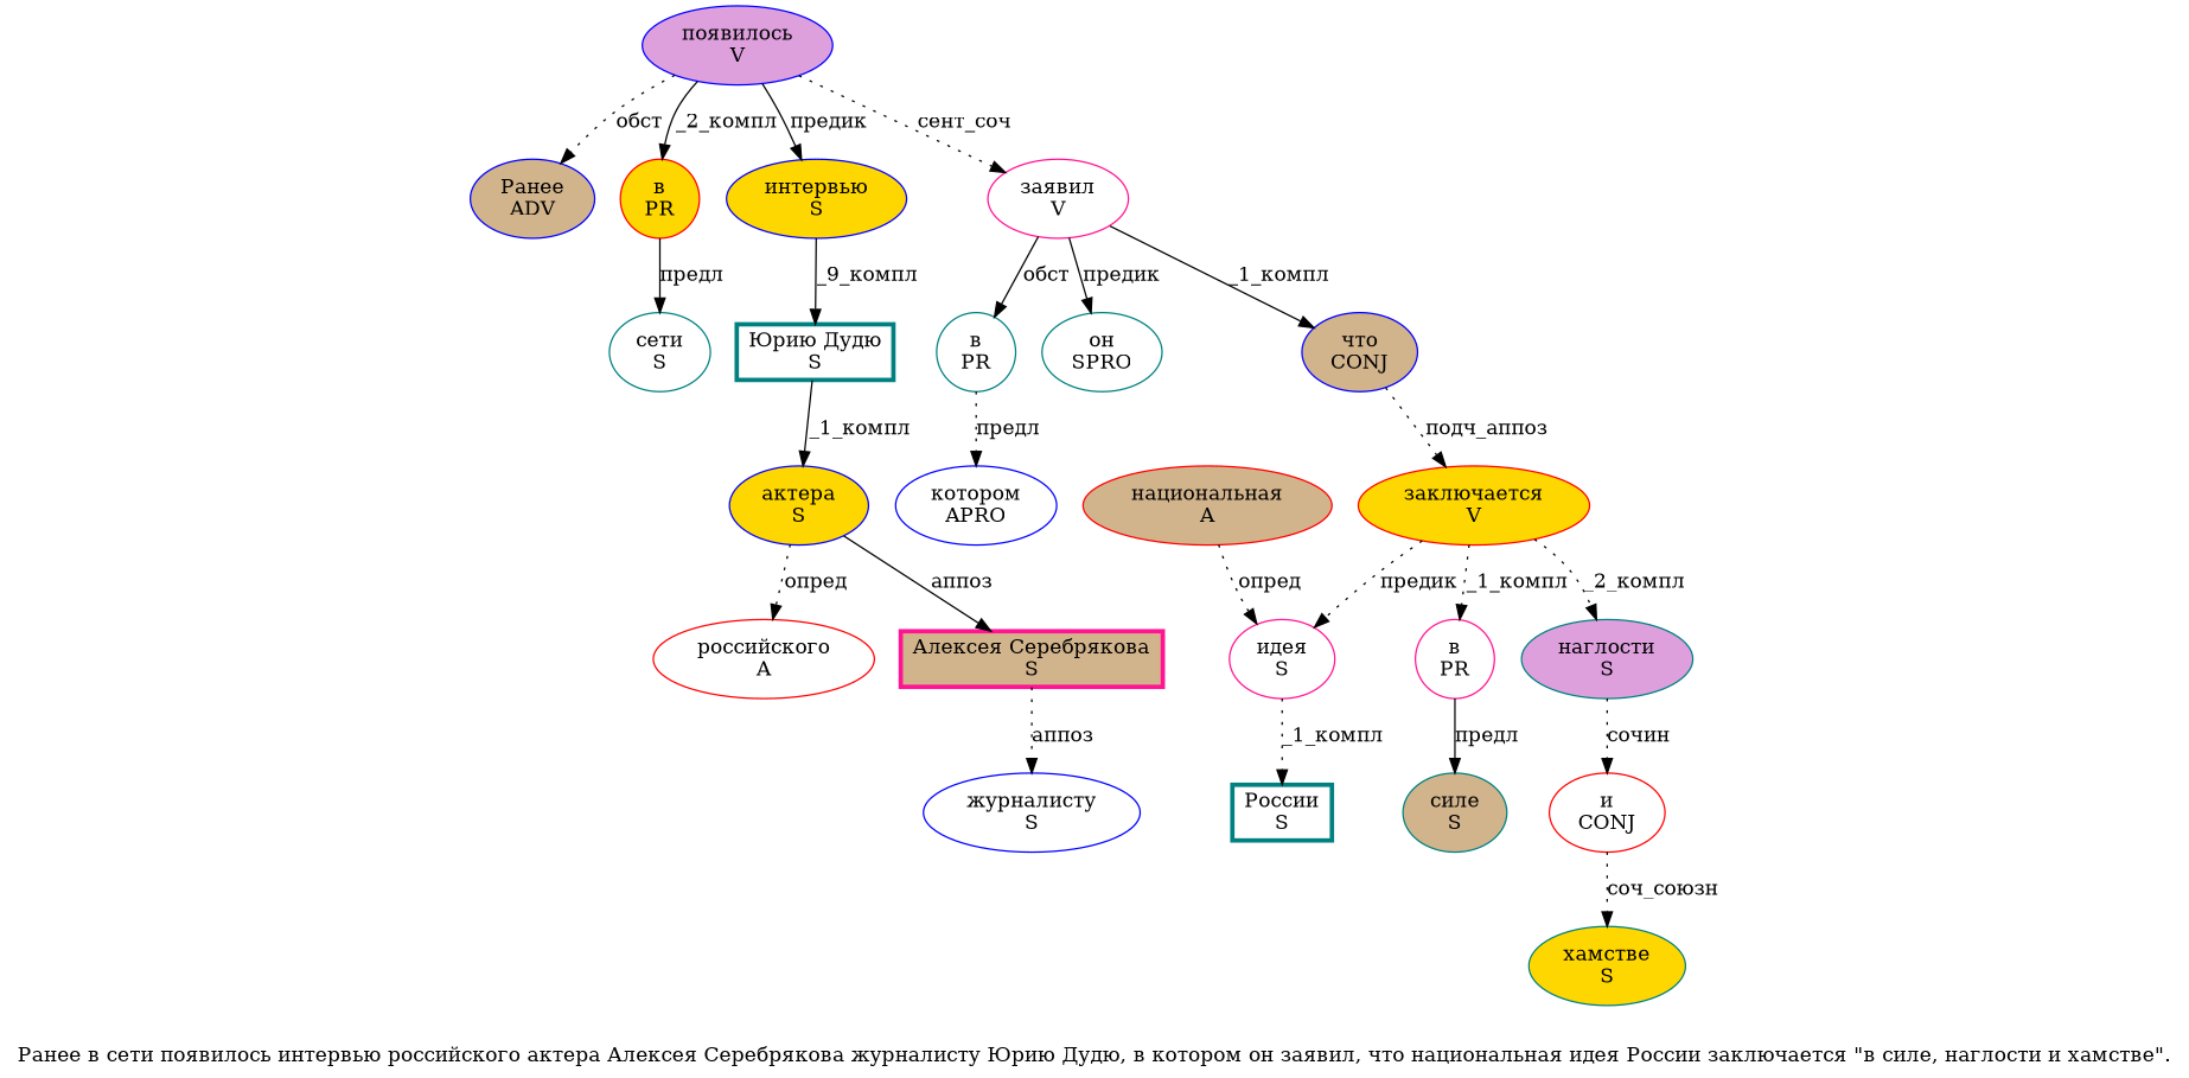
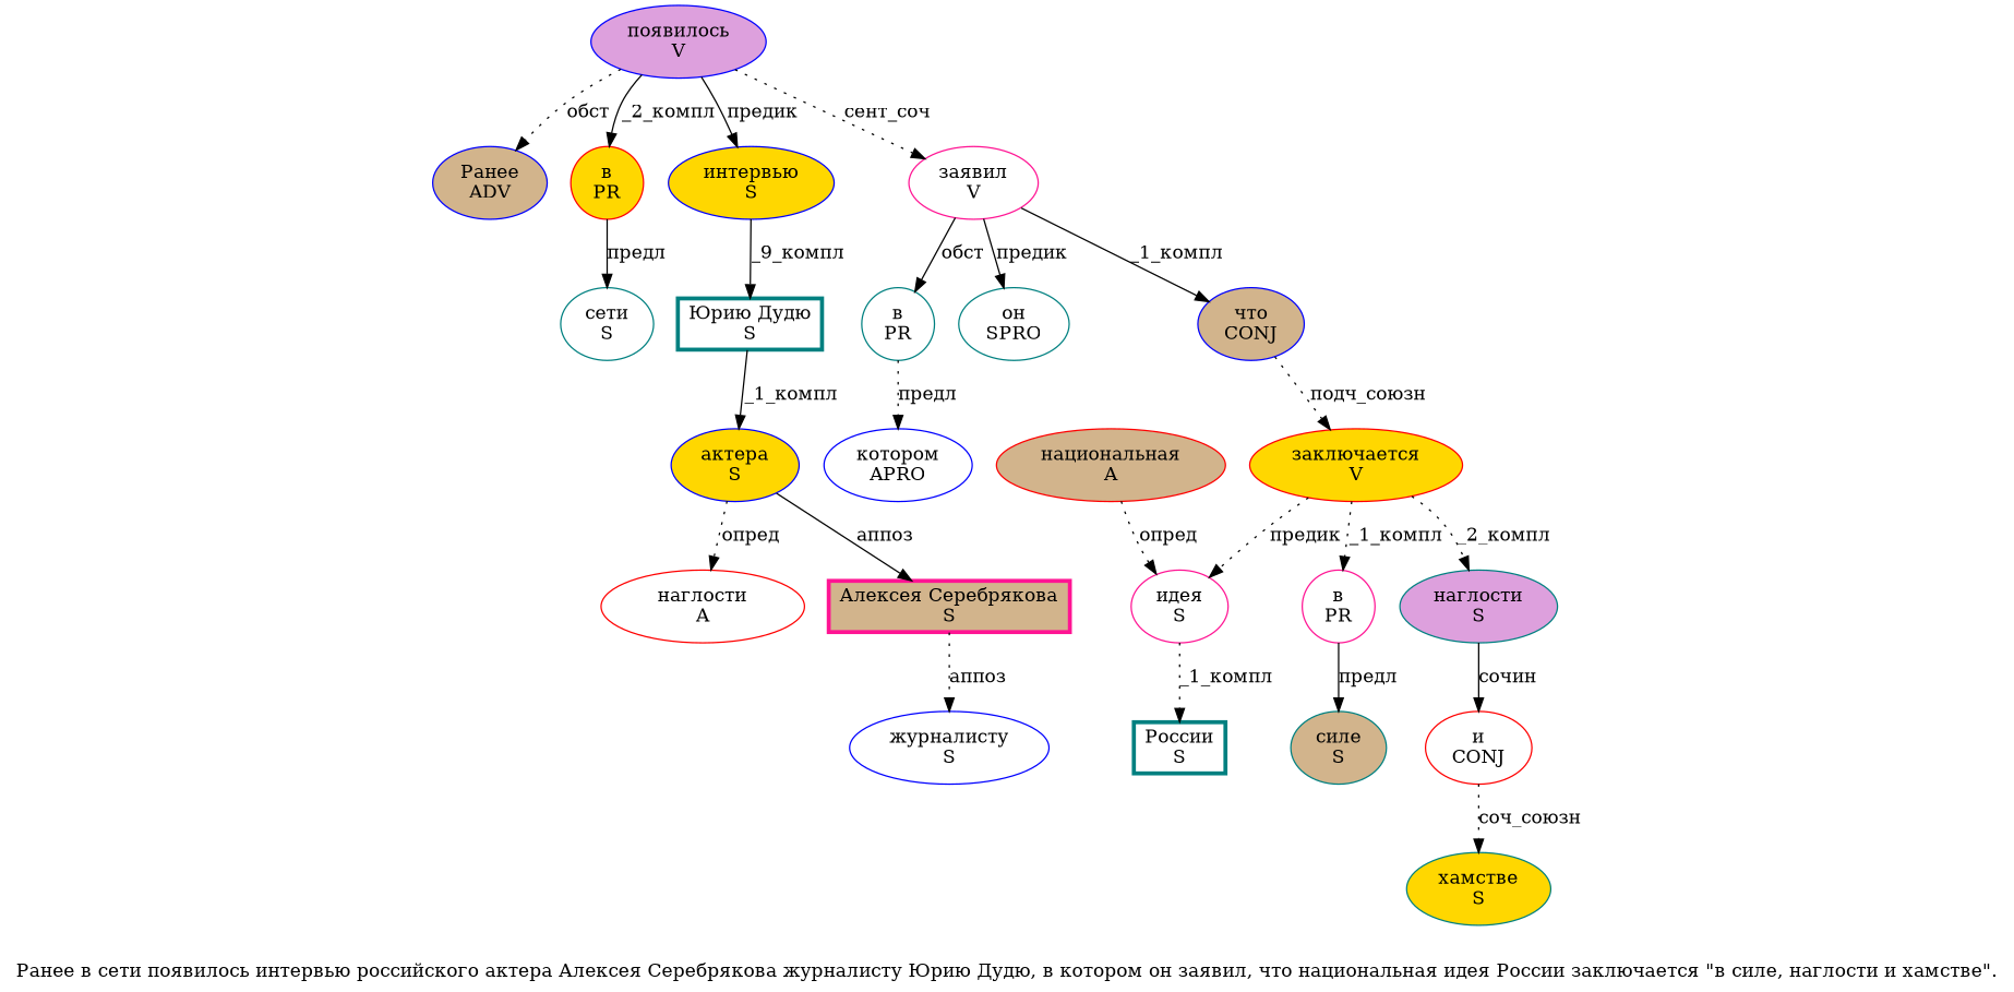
  digraph {
    label="Ранее в сети появилось интервью российского актера Алексея Серебрякова журналисту Юрию Дудю, в котором он заявил, что национальная идея России заключается \"в силе, наглости и хамстве\"."
    node [color=teal fillcolor=white penwidth=1 shape=ellipse style=filled]
    edge [style=dotted]
    n1 [color=blue fillcolor=tan label="Ранее\nADV"]
    n2 [color=red fillcolor=gold label="в\nPR"]
    n3 [label="сети\nS"]
    n4 [color=blue fillcolor=plum label="появилось\nV"]
    n5 [color=blue fillcolor=gold label="интервью\nS"]
    n6 [color=deeppink label="заявил\nV"]
    n7 [label="Юрию Дудю\nS" penwidth=3 shape=box]
    n8 [label="в\nPR"]
    n9 [label="он\nSPRO"]
    n10 [color=blue fillcolor=tan label="что\nCONJ"]
    n11 [color=blue fillcolor=gold label="актера\nS"]
-   n12 [color=red label="российского\nA"]
+   n12 [color=red label="наглости\nA"]
    n13 [color=deeppink fillcolor=tan label="Алексея Серебрякова\nS" penwidth=3 shape=box]
    n14 [color=blue label="журналисту\nS"]
    n15 [color=blue label="котором\nAPRO"]
    n16 [color=red fillcolor=gold label="заключается\nV"]
    n17 [color=deeppink label="идея\nS"]
    n18 [color=deeppink label="в\nPR"]
    n19 [fillcolor=plum label="наглости\nS"]
    n20 [color=red fillcolor=tan label="национальная\nA"]
    n21 [label="России\nS" penwidth=3 shape=box]
    n22 [fillcolor=tan label="силе\nS"]
    n23 [color=red label="и\nCONJ"]
    n24 [fillcolor=gold label="хамстве\nS"]
    n2 -> n3 [label="предл" style=solid]
    n4 -> n1 [label="обст"]
    n4 -> n2 [label="_2_компл" style=solid]
    n4 -> n5 [label="предик" style=solid]
    n4 -> n6 [label="сент_соч"]
    n5 -> n7 [label="_9_компл" style=solid]
    n6 -> n8 [label="обст" style=solid]
    n6 -> n9 [label="предик" style=solid]
    n6 -> n10 [label="_1_компл" style=solid]
    n7 -> n11 [label="_1_компл" style=solid]
    n8 -> n15 [label="предл"]
-   n10 -> n16 [label="подч_аппоз"]
+   n10 -> n16 [label="подч_союзн"]
    n11 -> n12 [label="опред"]
    n11 -> n13 [label="аппоз" style=solid]
    n13 -> n14 [label="аппоз"]
    n16 -> n17 [label="предик"]
    n16 -> n18 [label="_1_компл"]
    n16 -> n19 [label="_2_компл"]
    n17 -> n21 [label="_1_компл"]
    n18 -> n22 [label="предл" style=solid]
-   n19 -> n23 [label="сочин"]
+   n19 -> n23 [label="сочин" style=solid]
    n20 -> n17 [label="опред"]
    n23 -> n24 [label="соч_союзн"]
  }
